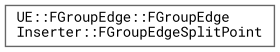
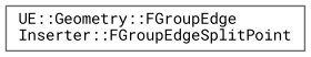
  digraph {
    rankdir=LR
    fontname="Roboto Mono"
-   n1 [color=grey40 fillcolor=white fontname="Roboto Mono" fontsize=10 height=0.2 label="UE::FGroupEdge::FGroupEdge\lInserter::FGroupEdgeSplitPoint" shape=box style=filled width=0.4]
+   n1 [color=grey40 fillcolor=white fontname="Roboto Mono" fontsize=10 height=0.2 label="UE::Geometry::FGroupEdge\lInserter::FGroupEdgeSplitPoint" shape=box style=filled width=0.4]
  }
